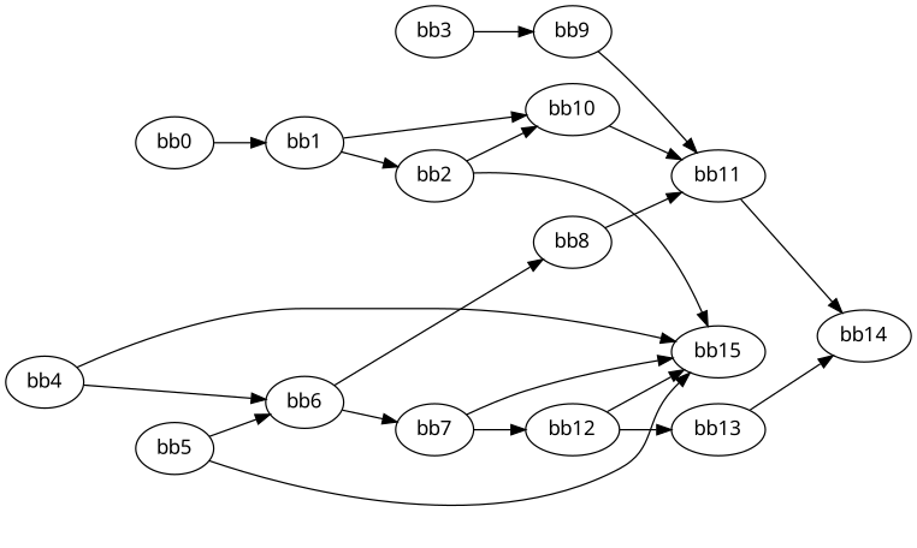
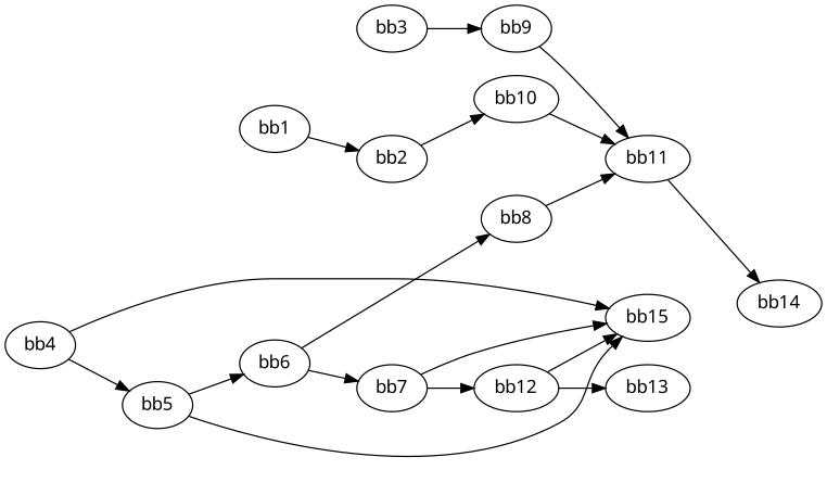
  digraph {
    fontname="Noto Sans"
    rankdir=LR
    node [fontname="Noto Sans"]
    edge [fontname="Noto Sans"]
-   n1 [label="bb0\l"]
    n2 [label="bb1\l"]
    n3 [label="bb2\l"]
    n4 [label="bb10\l"]
    n5 [label="bb15\l"]
    n6 [label="bb11\l"]
    n7 [label="bb3\l"]
    n8 [label="bb9\l"]
    n9 [label="bb4\l"]
    n10 [label="bb5\l"]
    n11 [label="bb6\l"]
    n12 [label="bb7\l"]
    n13 [label="bb8\l"]
    n14 [label="bb12\l"]
    n15 [label="bb13\l"]
    n16 [label="bb14\l"]
-   n1 -> n2
    n2 -> n3
-   n2 -> n4
    n3 -> n4
-   n3 -> n5
    n4 -> n6
    n6 -> n16
    n7 -> n8
    n8 -> n6
    n9 -> n5
-   n9 -> n11
+   n9 -> n10
    n10 -> n5
    n10 -> n11
    n11 -> n12
    n11 -> n13
    n12 -> n5
    n12 -> n14
    n13 -> n6
    n14 -> n5
    n14 -> n15
-   n15 -> n16
  }
